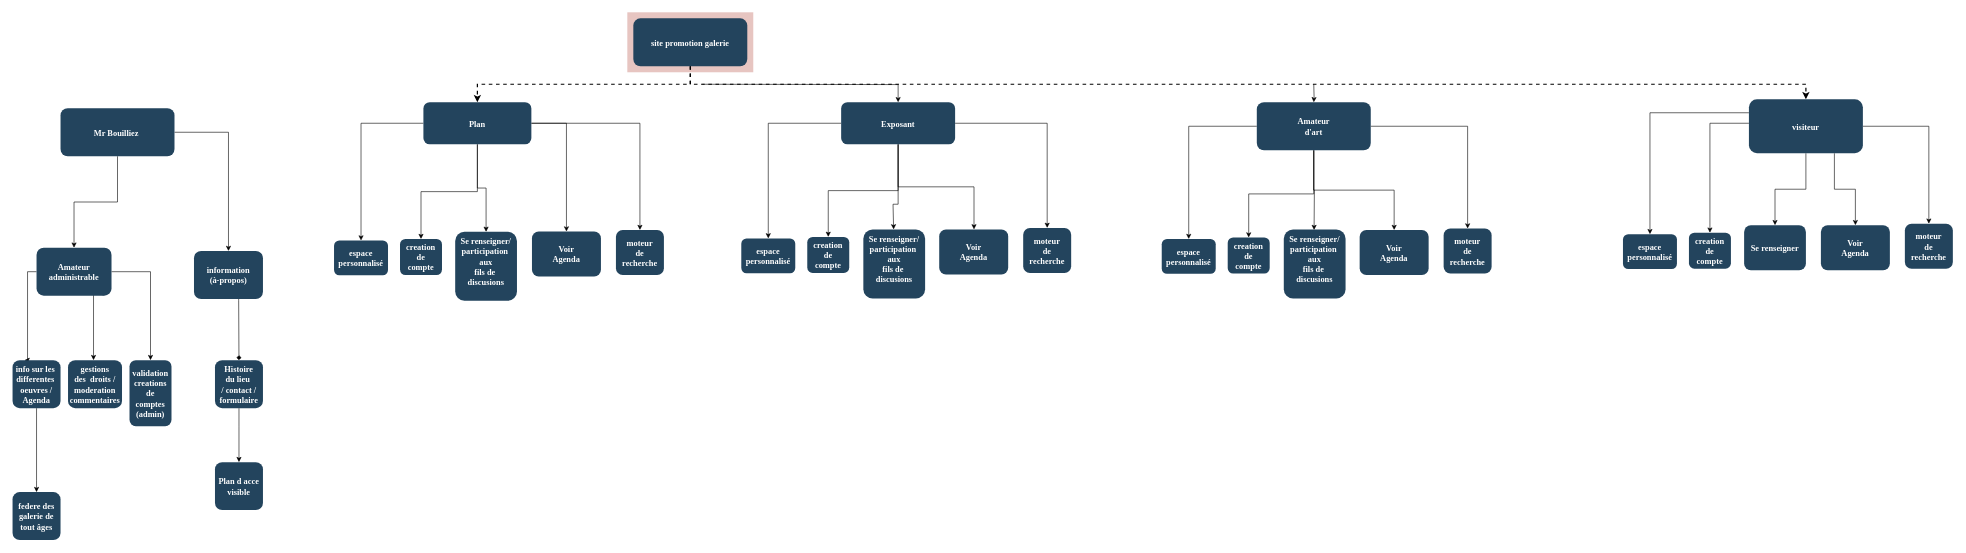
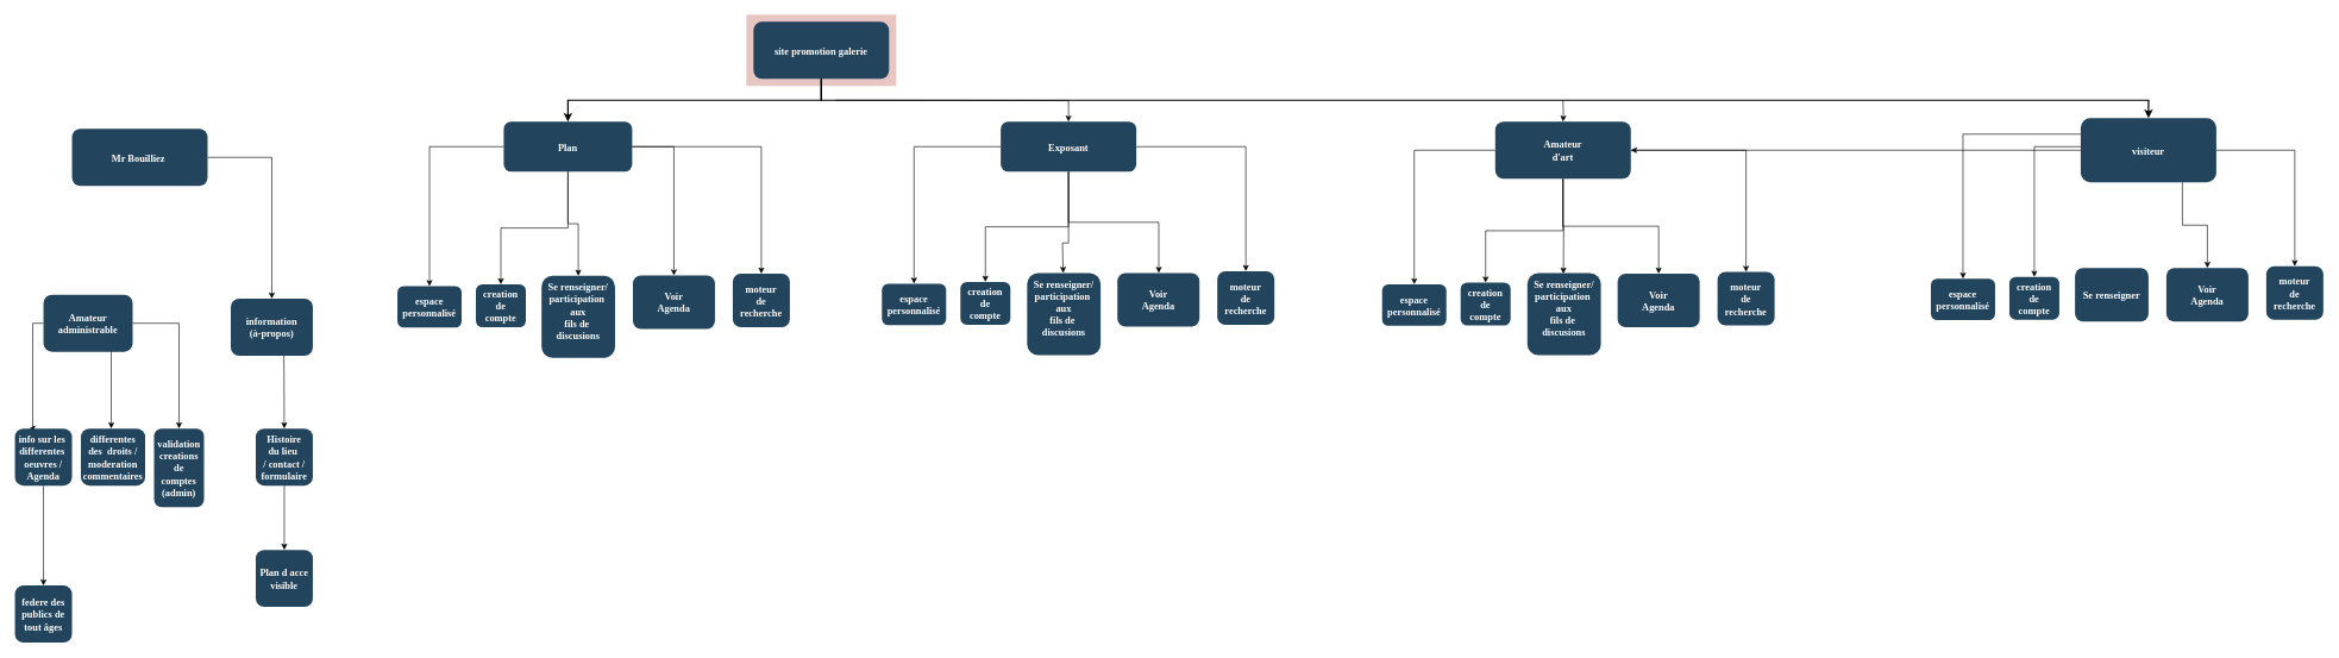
  <mxCell id="0" />
  <mxCell id="1" parent="0" />
  <mxCell id="2" value="" style="fillColor=#AE4132;strokeColor=none;opacity=30;" parent="1" vertex="1"><mxGeometry x="1045" y="20" width="210" height="100.0" as="geometry" /></mxCell>
  <mxCell id="3" value="site promotion galerie" style="rounded=1;fillColor=#23445D;gradientColor=none;strokeColor=none;fontColor=#FFFFFF;fontStyle=1;fontFamily=Tahoma;fontSize=14" parent="1" vertex="1"><mxGeometry x="1055" y="30" width="190" height="80" as="geometry" /></mxCell>
  <mxCell id="4" style="edgeStyle=orthogonalEdgeStyle;rounded=0;orthogonalLoop=1;jettySize=auto;html=1;entryX=0.5;entryY=0;entryDx=0;entryDy=0;" parent="1" source="10" target="57" edge="1"><mxGeometry relative="1" as="geometry" /></mxCell>
  <mxCell id="5" style="edgeStyle=orthogonalEdgeStyle;rounded=0;orthogonalLoop=1;jettySize=auto;html=1;entryX=0.5;entryY=0;entryDx=0;entryDy=0;" parent="1" source="10" target="54" edge="1"><mxGeometry relative="1" as="geometry" /></mxCell>
  <mxCell id="6" style="edgeStyle=orthogonalEdgeStyle;rounded=0;orthogonalLoop=1;jettySize=auto;html=1;entryX=0.5;entryY=0;entryDx=0;entryDy=0;" parent="1" source="10" edge="1"><mxGeometry relative="1" as="geometry"><mxPoint x="2190" y="383" as="targetPoint" /></mxGeometry></mxCell>
  <mxCell id="7" style="edgeStyle=orthogonalEdgeStyle;rounded=0;orthogonalLoop=1;jettySize=auto;html=1;entryX=0.5;entryY=0;entryDx=0;entryDy=0;" parent="1" source="10" target="56" edge="1"><mxGeometry relative="1" as="geometry" /></mxCell>
  <mxCell id="8" style="edgeStyle=orthogonalEdgeStyle;rounded=0;orthogonalLoop=1;jettySize=auto;html=1;" parent="1" source="10" target="55" edge="1"><mxGeometry relative="1" as="geometry" /></mxCell>
  <mxCell id="9" style="edgeStyle=orthogonalEdgeStyle;rounded=0;orthogonalLoop=1;jettySize=auto;html=1;" parent="1" target="10" edge="1"><mxGeometry relative="1" as="geometry"><mxPoint x="2189.5" y="140" as="sourcePoint" /></mxGeometry></mxCell>
  <mxCell id="10" value="Amateur&#10;d'art" style="rounded=1;fillColor=#23445D;gradientColor=none;strokeColor=none;fontColor=#FFFFFF;fontStyle=1;fontFamily=Tahoma;fontSize=14" parent="1" vertex="1"><mxGeometry x="2094.5" y="170" width="190" height="80" as="geometry" /></mxCell>
- <mxCell id="11" value="" style="edgeStyle=elbowEdgeStyle;elbow=vertical;strokeWidth=2;rounded=0;exitX=0.5;exitY=1;exitDx=0;exitDy=0;entryX=0.5;entryY=0;entryDx=0;entryDy=0;dashed=1;" parent="1" source="3" target="49" edge="1"><mxGeometry x="617.5" y="60.0" width="100" height="100" as="geometry"><mxPoint x="825" y="120" as="sourcePoint" /><mxPoint x="1870" y="175" as="targetPoint" /><Array as="points"><mxPoint x="1705" y="140" /><mxPoint x="1635" y="140" /></Array></mxGeometry></mxCell>
+ <mxCell id="11" value="" style="edgeStyle=elbowEdgeStyle;elbow=vertical;strokeWidth=2;rounded=0;exitX=0.5;exitY=1;exitDx=0;exitDy=0;entryX=0.5;entryY=0;entryDx=0;entryDy=0;" parent="1" source="3" target="49" edge="1"><mxGeometry x="617.5" y="60.0" width="100" height="100" as="geometry"><mxPoint x="825" y="120" as="sourcePoint" /><mxPoint x="1870" y="175" as="targetPoint" /><Array as="points"><mxPoint x="1705" y="140" /><mxPoint x="1635" y="140" /></Array></mxGeometry></mxCell>
  <mxCell id="12" style="edgeStyle=orthogonalEdgeStyle;rounded=0;orthogonalLoop=1;jettySize=auto;html=1;" parent="1" target="18" edge="1"><mxGeometry relative="1" as="geometry"><mxPoint x="1170" y="140" as="sourcePoint" /></mxGeometry></mxCell>
  <mxCell id="13" style="edgeStyle=orthogonalEdgeStyle;rounded=0;orthogonalLoop=1;jettySize=auto;html=1;entryX=0.5;entryY=0;entryDx=0;entryDy=0;" parent="1" source="18" target="61" edge="1"><mxGeometry relative="1" as="geometry" /></mxCell>
  <mxCell id="14" style="edgeStyle=orthogonalEdgeStyle;rounded=0;orthogonalLoop=1;jettySize=auto;html=1;entryX=0.5;entryY=0;entryDx=0;entryDy=0;" parent="1" source="18" target="58" edge="1"><mxGeometry relative="1" as="geometry" /></mxCell>
  <mxCell id="15" style="edgeStyle=orthogonalEdgeStyle;rounded=0;orthogonalLoop=1;jettySize=auto;html=1;entryX=0.5;entryY=0;entryDx=0;entryDy=0;" parent="1" source="18" edge="1"><mxGeometry relative="1" as="geometry"><Array as="points"><mxPoint x="1496" y="340" /><mxPoint x="1488" y="340" /></Array><mxPoint x="1489" y="382" as="targetPoint" /></mxGeometry></mxCell>
  <mxCell id="16" style="edgeStyle=orthogonalEdgeStyle;rounded=0;orthogonalLoop=1;jettySize=auto;html=1;" parent="1" source="18" target="59" edge="1"><mxGeometry relative="1" as="geometry"><Array as="points"><mxPoint x="1497" y="311" /><mxPoint x="1623" y="311" /></Array></mxGeometry></mxCell>
  <mxCell id="17" style="edgeStyle=orthogonalEdgeStyle;rounded=0;orthogonalLoop=1;jettySize=auto;html=1;entryX=0.5;entryY=0;entryDx=0;entryDy=0;" parent="1" source="18" target="60" edge="1"><mxGeometry relative="1" as="geometry" /></mxCell>
  <mxCell id="18" value="Exposant" style="rounded=1;fillColor=#23445D;gradientColor=none;strokeColor=none;fontColor=#FFFFFF;fontStyle=1;fontFamily=Tahoma;fontSize=14" parent="1" vertex="1"><mxGeometry x="1401.5" y="170" width="190" height="70" as="geometry" /></mxCell>
  <mxCell id="19" style="edgeStyle=orthogonalEdgeStyle;rounded=0;orthogonalLoop=1;jettySize=auto;html=1;entryX=0.5;entryY=0;entryDx=0;entryDy=0;" parent="1" source="24" target="66" edge="1"><mxGeometry relative="1" as="geometry" /></mxCell>
  <mxCell id="20" style="edgeStyle=orthogonalEdgeStyle;rounded=0;orthogonalLoop=1;jettySize=auto;html=1;exitX=0.5;exitY=1;exitDx=0;exitDy=0;entryX=0.5;entryY=0;entryDx=0;entryDy=0;" parent="1" source="24" target="62" edge="1"><mxGeometry relative="1" as="geometry" /></mxCell>
  <mxCell id="21" style="edgeStyle=orthogonalEdgeStyle;rounded=0;orthogonalLoop=1;jettySize=auto;html=1;entryX=0.5;entryY=0;entryDx=0;entryDy=0;" parent="1" source="24" target="65" edge="1"><mxGeometry relative="1" as="geometry" /></mxCell>
  <mxCell id="22" style="edgeStyle=orthogonalEdgeStyle;rounded=0;orthogonalLoop=1;jettySize=auto;html=1;" parent="1" source="24" target="63" edge="1"><mxGeometry relative="1" as="geometry" /></mxCell>
  <mxCell id="23" style="edgeStyle=orthogonalEdgeStyle;rounded=0;orthogonalLoop=1;jettySize=auto;html=1;" parent="1" source="24" target="64" edge="1"><mxGeometry relative="1" as="geometry" /></mxCell>
  <mxCell id="24" value="Plan" style="rounded=1;fillColor=#23445D;gradientColor=none;strokeColor=none;fontColor=#FFFFFF;fontStyle=1;fontFamily=Tahoma;fontSize=14" parent="1" vertex="1"><mxGeometry x="705" y="170" width="180" height="70" as="geometry" /></mxCell>
  <mxCell id="25" value="" style="edgeStyle=orthogonalEdgeStyle;rounded=0;orthogonalLoop=1;jettySize=auto;html=1;" parent="1" source="27" target="34" edge="1"><mxGeometry relative="1" as="geometry" /></mxCell>
- <mxCell id="26" value="" style="edgeStyle=orthogonalEdgeStyle;rounded=0;orthogonalLoop=1;jettySize=auto;html=1;" parent="1" source="27" target="31" edge="1"><mxGeometry relative="1" as="geometry" /></mxCell>
  <mxCell id="27" value="Mr Bouilliez " style="rounded=1;fillColor=#23445D;gradientColor=none;strokeColor=none;fontColor=#FFFFFF;fontStyle=1;fontFamily=Tahoma;fontSize=14" parent="1" vertex="1"><mxGeometry x="100" y="180" width="190" height="80" as="geometry" /></mxCell>
  <mxCell id="28" value="" style="edgeStyle=orthogonalEdgeStyle;rounded=0;orthogonalLoop=1;jettySize=auto;html=1;entryX=0.25;entryY=0;entryDx=0;entryDy=0;exitX=0;exitY=0.5;exitDx=0;exitDy=0;" parent="1" source="31" target="42" edge="1"><mxGeometry relative="1" as="geometry"><Array as="points"><mxPoint x="60" y="452" /><mxPoint x="45" y="452" /><mxPoint x="45" y="600" /></Array><mxPoint x="73.333" y="600" as="targetPoint" /></mxGeometry></mxCell>
  <mxCell id="29" style="edgeStyle=orthogonalEdgeStyle;rounded=0;orthogonalLoop=1;jettySize=auto;html=1;entryX=0.5;entryY=0;entryDx=0;entryDy=0;" parent="1" source="31" target="38" edge="1"><mxGeometry relative="1" as="geometry" /></mxCell>
  <mxCell id="30" style="edgeStyle=orthogonalEdgeStyle;rounded=0;orthogonalLoop=1;jettySize=auto;html=1;exitX=0.888;exitY=1;exitDx=0;exitDy=0;exitPerimeter=0;" parent="1" source="31" target="39" edge="1"><mxGeometry relative="1" as="geometry"><Array as="points"><mxPoint x="155" y="490" /></Array></mxGeometry></mxCell>
  <mxCell id="31" value="Amateur &#10;administrable" style="rounded=1;fillColor=#23445D;gradientColor=none;strokeColor=none;fontColor=#FFFFFF;fontStyle=1;fontFamily=Tahoma;fontSize=14" parent="1" vertex="1"><mxGeometry x="60" y="412.5" width="125" height="80" as="geometry" /></mxCell>
  <mxCell id="32" style="edgeStyle=orthogonalEdgeStyle;rounded=0;orthogonalLoop=1;jettySize=auto;html=1;entryX=0.5;entryY=0;entryDx=0;entryDy=0;" parent="1" edge="1"><mxGeometry relative="1" as="geometry"><Array as="points"><mxPoint x="60" y="800" /><mxPoint x="60" y="800" /></Array><mxPoint x="60" y="680" as="sourcePoint" /><mxPoint x="60" y="820" as="targetPoint" /></mxGeometry></mxCell>
- <mxCell id="33" style="edgeStyle=orthogonalEdgeStyle;rounded=0;orthogonalLoop=1;jettySize=auto;html=1;entryX=0.5;entryY=0;entryDx=0;entryDy=0;endArrow=diamond;" parent="1" source="34" target="37" edge="1"><mxGeometry relative="1" as="geometry"><Array as="points"><mxPoint x="397" y="500" /><mxPoint x="397" y="500" /></Array></mxGeometry></mxCell>
+ <mxCell id="33" style="edgeStyle=orthogonalEdgeStyle;rounded=0;orthogonalLoop=1;jettySize=auto;html=1;entryX=0.5;entryY=0;entryDx=0;entryDy=0;" parent="1" source="34" target="37" edge="1"><mxGeometry relative="1" as="geometry"><Array as="points"><mxPoint x="397" y="500" /><mxPoint x="397" y="500" /></Array></mxGeometry></mxCell>
  <mxCell id="34" value="information &#10;(à-propos)" style="rounded=1;fillColor=#23445D;gradientColor=none;strokeColor=none;fontColor=#FFFFFF;fontStyle=1;fontFamily=Tahoma;fontSize=14" parent="1" vertex="1"><mxGeometry x="322.5" y="418" width="115" height="80" as="geometry" /></mxCell>
- <mxCell id="35" value="" style="edgeStyle=elbowEdgeStyle;elbow=vertical;strokeWidth=2;rounded=0;dashed=1;" parent="1" source="3" target="24" edge="1"><mxGeometry x="320" y="70.0" width="100" height="100" as="geometry"><mxPoint x="840" y="120" as="sourcePoint" /><mxPoint x="1445" y="190" as="targetPoint" /><Array as="points"><mxPoint x="905" y="140" /></Array></mxGeometry></mxCell>
+ <mxCell id="35" value="" style="edgeStyle=elbowEdgeStyle;elbow=vertical;strokeWidth=2;rounded=0" parent="1" source="3" target="24" edge="1"><mxGeometry x="320" y="70.0" width="100" height="100" as="geometry"><mxPoint x="840" y="120" as="sourcePoint" /><mxPoint x="1445" y="190" as="targetPoint" /><Array as="points"><mxPoint x="905" y="140" /></Array></mxGeometry></mxCell>
  <mxCell id="36" style="edgeStyle=orthogonalEdgeStyle;rounded=0;orthogonalLoop=1;jettySize=auto;html=1;entryX=0.5;entryY=0;entryDx=0;entryDy=0;" parent="1" source="37" target="40" edge="1"><mxGeometry relative="1" as="geometry"><mxPoint x="340" y="770" as="targetPoint" /><Array as="points"><mxPoint x="397" y="710" /><mxPoint x="397" y="710" /></Array></mxGeometry></mxCell>
  <mxCell id="37" value="Histoire&#10;du lieu &#10;/ contact / &#10;formulaire" style="rounded=1;fillColor=#23445D;gradientColor=none;strokeColor=none;fontColor=#FFFFFF;fontStyle=1;fontFamily=Tahoma;fontSize=14" parent="1" vertex="1"><mxGeometry x="357.5" y="600" width="80" height="80" as="geometry" /></mxCell>
  <mxCell id="38" value="validation&#10;creations&#10;de&#10;comptes&#10;(admin)" style="rounded=1;fillColor=#23445D;gradientColor=none;strokeColor=none;fontColor=#FFFFFF;fontStyle=1;fontFamily=Tahoma;fontSize=14" parent="1" vertex="1"><mxGeometry x="215" y="600" width="70" height="110" as="geometry" /></mxCell>
- <mxCell id="39" value="gestions &#10;des  droits /&#10;moderation&#10;commentaires" style="rounded=1;fillColor=#23445D;gradientColor=none;strokeColor=none;fontColor=#FFFFFF;fontStyle=1;fontFamily=Tahoma;fontSize=14" parent="1" vertex="1"><mxGeometry x="112.5" y="600" width="90" height="80" as="geometry" /></mxCell>
+ <mxCell id="39" value="differentes &#10;des  droits /&#10;moderation&#10;commentaires" style="rounded=1;fillColor=#23445D;gradientColor=none;strokeColor=none;fontColor=#FFFFFF;fontStyle=1;fontFamily=Tahoma;fontSize=14" parent="1" vertex="1"><mxGeometry x="112.5" y="600" width="90" height="80" as="geometry" /></mxCell>
  <mxCell id="40" value="Plan d acce &#10;visible" style="rounded=1;fillColor=#23445D;gradientColor=none;strokeColor=none;fontColor=#FFFFFF;fontStyle=1;fontFamily=Tahoma;fontSize=14" parent="1" vertex="1"><mxGeometry x="357.5" y="770" width="80" height="80" as="geometry" /></mxCell>
- <mxCell id="41" value="federe des&#10;galerie de&#10;tout âges" style="rounded=1;fillColor=#23445D;gradientColor=none;strokeColor=none;fontColor=#FFFFFF;fontStyle=1;fontFamily=Tahoma;fontSize=14" parent="1" vertex="1"><mxGeometry x="20" y="820" width="80" height="80" as="geometry" /></mxCell>
+ <mxCell id="41" value="federe des&#10;publics de&#10;tout âges" style="rounded=1;fillColor=#23445D;gradientColor=none;strokeColor=none;fontColor=#FFFFFF;fontStyle=1;fontFamily=Tahoma;fontSize=14" parent="1" vertex="1"><mxGeometry x="20" y="820" width="80" height="80" as="geometry" /></mxCell>
  <mxCell id="42" value="info sur les &#10;differentes &#10;oeuvres /&#10;Agenda" style="rounded=1;fillColor=#23445D;gradientColor=none;strokeColor=none;fontColor=#FFFFFF;fontStyle=1;fontFamily=Tahoma;fontSize=14" parent="1" vertex="1"><mxGeometry x="20" y="600" width="80" height="80" as="geometry" /></mxCell>
  <mxCell id="43" value="creation&#10;de&#10;compte" style="rounded=1;fillColor=#23445D;gradientColor=none;strokeColor=none;fontColor=#FFFFFF;fontStyle=1;fontFamily=Tahoma;fontSize=14" parent="1" vertex="1"><mxGeometry x="2815" y="387.5" width="70" height="60" as="geometry" /></mxCell>
- <mxCell id="44" style="edgeStyle=orthogonalEdgeStyle;rounded=0;orthogonalLoop=1;jettySize=auto;html=1;entryX=0.5;entryY=0;entryDx=0;entryDy=0;" parent="1" source="49" target="52" edge="1"><mxGeometry relative="1" as="geometry" /></mxCell>
+ <mxCell id="44" style="edgeStyle=orthogonalEdgeStyle;rounded=0;orthogonalLoop=1;jettySize=auto;html=1;" parent="1" source="49" target="10" edge="1"><mxGeometry relative="1" as="geometry" /></mxCell>
  <mxCell id="45" style="edgeStyle=orthogonalEdgeStyle;rounded=0;orthogonalLoop=1;jettySize=auto;html=1;entryX=0.5;entryY=0;entryDx=0;entryDy=0;exitX=0.75;exitY=1;exitDx=0;exitDy=0;" parent="1" source="49" target="50" edge="1"><mxGeometry relative="1" as="geometry" /></mxCell>
  <mxCell id="46" style="edgeStyle=orthogonalEdgeStyle;rounded=0;orthogonalLoop=1;jettySize=auto;html=1;exitX=1;exitY=0.5;exitDx=0;exitDy=0;entryX=0.5;entryY=0;entryDx=0;entryDy=0;" parent="1" source="49" target="51" edge="1"><mxGeometry relative="1" as="geometry" /></mxCell>
  <mxCell id="47" style="edgeStyle=orthogonalEdgeStyle;rounded=0;orthogonalLoop=1;jettySize=auto;html=1;entryX=0.5;entryY=0;entryDx=0;entryDy=0;" parent="1" source="49" target="43" edge="1"><mxGeometry relative="1" as="geometry"><Array as="points"><mxPoint x="2850" y="205" /></Array></mxGeometry></mxCell>
  <mxCell id="48" style="edgeStyle=orthogonalEdgeStyle;rounded=0;orthogonalLoop=1;jettySize=auto;html=1;exitX=0;exitY=0.25;exitDx=0;exitDy=0;entryX=0.5;entryY=0;entryDx=0;entryDy=0;" parent="1" source="49" target="53" edge="1"><mxGeometry relative="1" as="geometry"><mxPoint x="2735" y="210" as="targetPoint" /><Array as="points"><mxPoint x="2750" y="188" /></Array></mxGeometry></mxCell>
  <mxCell id="49" value="visiteur" style="rounded=1;fillColor=#23445D;gradientColor=none;strokeColor=none;fontColor=#FFFFFF;fontStyle=1;fontFamily=Tahoma;fontSize=14" parent="1" vertex="1"><mxGeometry x="2915" y="165" width="190" height="90" as="geometry" /></mxCell>
  <mxCell id="50" value="Voir&#10;Agenda" style="rounded=1;fillColor=#23445D;gradientColor=none;strokeColor=none;fontColor=#FFFFFF;fontStyle=1;fontFamily=Tahoma;fontSize=14" parent="1" vertex="1"><mxGeometry x="3035" y="375" width="115" height="75" as="geometry" /></mxCell>
  <mxCell id="51" value="moteur&#10;de&#10;recherche" style="rounded=1;fillColor=#23445D;gradientColor=none;strokeColor=none;fontColor=#FFFFFF;fontStyle=1;fontFamily=Tahoma;fontSize=14" parent="1" vertex="1"><mxGeometry x="3175" y="372.5" width="80" height="75" as="geometry" /></mxCell>
  <mxCell id="52" value="Se renseigner" style="rounded=1;fillColor=#23445D;gradientColor=none;strokeColor=none;fontColor=#FFFFFF;fontStyle=1;fontFamily=Tahoma;fontSize=14" parent="1" vertex="1"><mxGeometry x="2907" y="375" width="103" height="75" as="geometry" /></mxCell>
  <mxCell id="53" value="espace&#10;personnalisé" style="rounded=1;fillColor=#23445D;gradientColor=none;strokeColor=none;fontColor=#FFFFFF;fontStyle=1;fontFamily=Tahoma;fontSize=14" parent="1" vertex="1"><mxGeometry x="2705" y="390" width="90" height="58" as="geometry" /></mxCell>
  <mxCell id="54" value="creation&#10;de&#10;compte" style="rounded=1;fillColor=#23445D;gradientColor=none;strokeColor=none;fontColor=#FFFFFF;fontStyle=1;fontFamily=Tahoma;fontSize=14" parent="1" vertex="1"><mxGeometry x="2046" y="395.5" width="70" height="60" as="geometry" /></mxCell>
  <mxCell id="55" value="Voir&#10;Agenda" style="rounded=1;fillColor=#23445D;gradientColor=none;strokeColor=none;fontColor=#FFFFFF;fontStyle=1;fontFamily=Tahoma;fontSize=14" parent="1" vertex="1"><mxGeometry x="2266" y="383" width="115" height="75" as="geometry" /></mxCell>
  <mxCell id="56" value="moteur&#10;de&#10;recherche" style="rounded=1;fillColor=#23445D;gradientColor=none;strokeColor=none;fontColor=#FFFFFF;fontStyle=1;fontFamily=Tahoma;fontSize=14" parent="1" vertex="1"><mxGeometry x="2406" y="380.5" width="80" height="75" as="geometry" /></mxCell>
  <mxCell id="57" value="espace&#10;personnalisé" style="rounded=1;fillColor=#23445D;gradientColor=none;strokeColor=none;fontColor=#FFFFFF;fontStyle=1;fontFamily=Tahoma;fontSize=14" parent="1" vertex="1"><mxGeometry x="1936" y="398" width="90" height="58" as="geometry" /></mxCell>
  <mxCell id="58" value="creation&#10;de&#10;compte" style="rounded=1;fillColor=#23445D;gradientColor=none;strokeColor=none;fontColor=#FFFFFF;fontStyle=1;fontFamily=Tahoma;fontSize=14" parent="1" vertex="1"><mxGeometry x="1345" y="394.5" width="70" height="60" as="geometry" /></mxCell>
  <mxCell id="59" value="Voir&#10;Agenda" style="rounded=1;fillColor=#23445D;gradientColor=none;strokeColor=none;fontColor=#FFFFFF;fontStyle=1;fontFamily=Tahoma;fontSize=14" parent="1" vertex="1"><mxGeometry x="1565" y="382" width="115" height="75" as="geometry" /></mxCell>
  <mxCell id="60" value="moteur&#10;de&#10;recherche" style="rounded=1;fillColor=#23445D;gradientColor=none;strokeColor=none;fontColor=#FFFFFF;fontStyle=1;fontFamily=Tahoma;fontSize=14" parent="1" vertex="1"><mxGeometry x="1705" y="379.5" width="80" height="75" as="geometry" /></mxCell>
  <mxCell id="61" value="espace&#10;personnalisé" style="rounded=1;fillColor=#23445D;gradientColor=none;strokeColor=none;fontColor=#FFFFFF;fontStyle=1;fontFamily=Tahoma;fontSize=14" parent="1" vertex="1"><mxGeometry x="1235" y="397" width="90" height="58" as="geometry" /></mxCell>
  <mxCell id="62" value="creation&#10;de&#10;compte" style="rounded=1;fillColor=#23445D;gradientColor=none;strokeColor=none;fontColor=#FFFFFF;fontStyle=1;fontFamily=Tahoma;fontSize=14" parent="1" vertex="1"><mxGeometry x="666" y="398" width="70" height="60" as="geometry" /></mxCell>
  <mxCell id="63" value="Voir&#10;Agenda" style="rounded=1;fillColor=#23445D;gradientColor=none;strokeColor=none;fontColor=#FFFFFF;fontStyle=1;fontFamily=Tahoma;fontSize=14" parent="1" vertex="1"><mxGeometry x="886" y="385.5" width="115" height="75" as="geometry" /></mxCell>
  <mxCell id="64" value="moteur&#10;de&#10;recherche" style="rounded=1;fillColor=#23445D;gradientColor=none;strokeColor=none;fontColor=#FFFFFF;fontStyle=1;fontFamily=Tahoma;fontSize=14" parent="1" vertex="1"><mxGeometry x="1026" y="383" width="80" height="75" as="geometry" /></mxCell>
  <mxCell id="65" value="Se renseigner/&#10;participation &#10;aux&#10;fils de &#10;discusions&#10;" style="rounded=1;fillColor=#23445D;gradientColor=none;strokeColor=none;fontColor=#FFFFFF;fontStyle=1;fontFamily=Tahoma;fontSize=14" parent="1" vertex="1"><mxGeometry x="758" y="386" width="103" height="115" as="geometry" /></mxCell>
  <mxCell id="66" value="espace&#10;personnalisé" style="rounded=1;fillColor=#23445D;gradientColor=none;strokeColor=none;fontColor=#FFFFFF;fontStyle=1;fontFamily=Tahoma;fontSize=14" parent="1" vertex="1"><mxGeometry x="556" y="400.5" width="90" height="58" as="geometry" /></mxCell>
  <mxCell id="67" value="Se renseigner/&#10;participation &#10;aux&#10;fils de &#10;discusions&#10;" style="rounded=1;fillColor=#23445D;gradientColor=none;strokeColor=none;fontColor=#FFFFFF;fontStyle=1;fontFamily=Tahoma;fontSize=14" parent="1" vertex="1"><mxGeometry x="1438.5" y="382" width="103" height="115" as="geometry" /></mxCell>
  <mxCell id="68" value="Se renseigner/&#10;participation &#10;aux&#10;fils de &#10;discusions&#10;" style="rounded=1;fillColor=#23445D;gradientColor=none;strokeColor=none;fontColor=#FFFFFF;fontStyle=1;fontFamily=Tahoma;fontSize=14" parent="1" vertex="1"><mxGeometry x="2139.5" y="382" width="103" height="115" as="geometry" /></mxCell>
